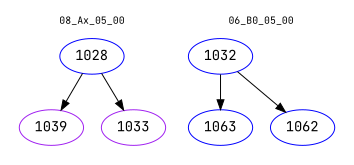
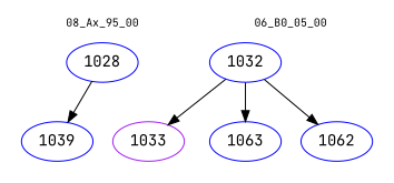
  digraph {
    fontname="JetBrains Mono"
    node [color=blue fontname="JetBrains Mono"]
    edge [color=black fontname="JetBrains Mono"]
    n1 [label=1028]
    n2 [color=purple label=1033]
-   n3 [color=purple label=1039]
+   n3 [label=1039]
    n4 [label=1032]
    n5 [label=1063]
    n6 [label=1062]
    subgraph cluster_1 {
      color=white
      fontsize=10
-     label="08_Ax_05_00"
+     label="08_Ax_95_00"
      n1
      n2
      n3
    }
    subgraph cluster_2 {
      color=white
      fontsize=10
      label="06_B0_05_00"
      n4
      n5
      n6
    }
-   n1 -> n2
+   n4 -> n2
    n1 -> n3
    n4 -> n5
    n4 -> n6
  }
